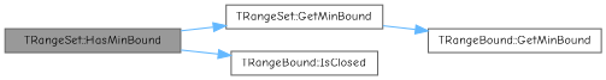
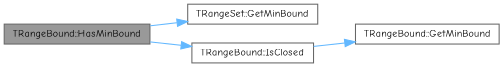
  digraph {
    fontname="Comic Neue"
    rankdir=LR
    node [color=grey40 fillcolor=white fontname="Comic Neue" fontsize=10 shape=box style=filled]
    edge [color=steelblue1 fontname="Comic Neue" fontsize=10 labelfontname=Helvetica labelfontsize=10 style=solid]
-   n1 [color=gray40 fillcolor=grey60 fontcolor=black height=0.2 label="TRangeSet::HasMinBound" width=0.4]
+   n1 [color=gray40 fillcolor=grey60 fontcolor=black height=0.2 label="TRangeBound::HasMinBound" width=0.4]
    n2 [height=0.2 label="TRangeSet::GetMinBound" width=0.4]
    n3 [height=0.2 label="TRangeBound::IsClosed" width=0.4]
    n4 [height=0.2 label="TRangeBound::GetMinBound" width=0.4]
    n1 -> n2
    n1 -> n3
-   n2 -> n4
+   n3 -> n4
  }
